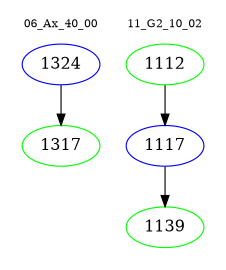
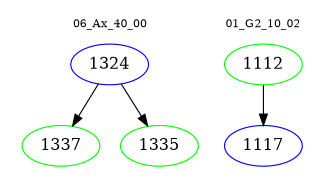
  digraph {
    node [color=green]
    edge [color=black]
    n1 [color=blue label=1324]
-   n2 [label=1317]
+   n2 [label=1337]
+   n3 [label=1335]
    n4 [color=blue label=1117]
    n5 [label=1112]
-   n6 [label=1139]
    subgraph cluster_1 {
      color=white
      fontsize=10
      label="06_Ax_40_00"
      n1
      n2
+     n3
    }
    subgraph cluster_2 {
      color=white
      fontsize=10
-     label="11_G2_10_02"
+     label="01_G2_10_02"
      n4
      n5
-     n6
    }
    n1 -> n2
-   n4 -> n6
+   n1 -> n3
    n5 -> n4
  }
